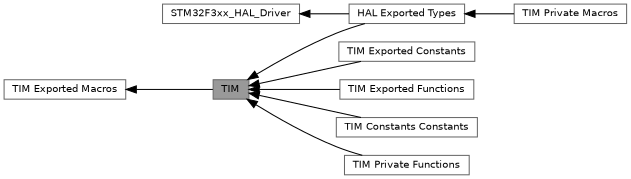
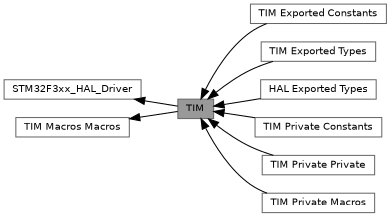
  digraph {
    rankdir=LR
    node [color=grey40 fillcolor=white fontname=Helvetica fontsize=10 shape=box style=filled]
    edge [dir=back fontname=Helvetica fontsize=10 labelfontname=Helvetica labelfontsize=10 shape=plaintext style=solid]
    n1 [height=0.2 label=STM32F3xx_HAL_Driver width=0.4]
    n2 [color=gray40 fillcolor=grey60 fontcolor=black height=0.2 label=TIM width=0.4]
    n3 [height=0.2 label="TIM Exported Constants" width=0.4]
-   n4 [height=0.2 label="TIM Exported Functions" width=0.4]
+   n4 [height=0.2 label="TIM Exported Types" width=0.4]
    n5 [height=0.2 label="HAL Exported Types" width=0.4]
-   n6 [height=0.2 label="TIM Constants Constants" width=0.4]
-   n7 [height=0.2 label="TIM Private Functions" width=0.4]
+   n6 [height=0.2 label="TIM Private Constants" width=0.4]
+   n7 [height=0.2 label="TIM Private Private" width=0.4]
    n8 [height=0.2 label="TIM Private Macros" width=0.4]
-   n9 [height=0.2 label="TIM Exported Macros" width=0.4]
-   n1 -> n5
+   n9 [height=0.2 label="TIM Macros Macros" width=0.4]
+   n1 -> n2
    n2 -> n3
    n2 -> n4
    n2 -> n5
    n2 -> n6
    n2 -> n7
-   n5 -> n8
+   n2 -> n8
    n9 -> n2
  }
